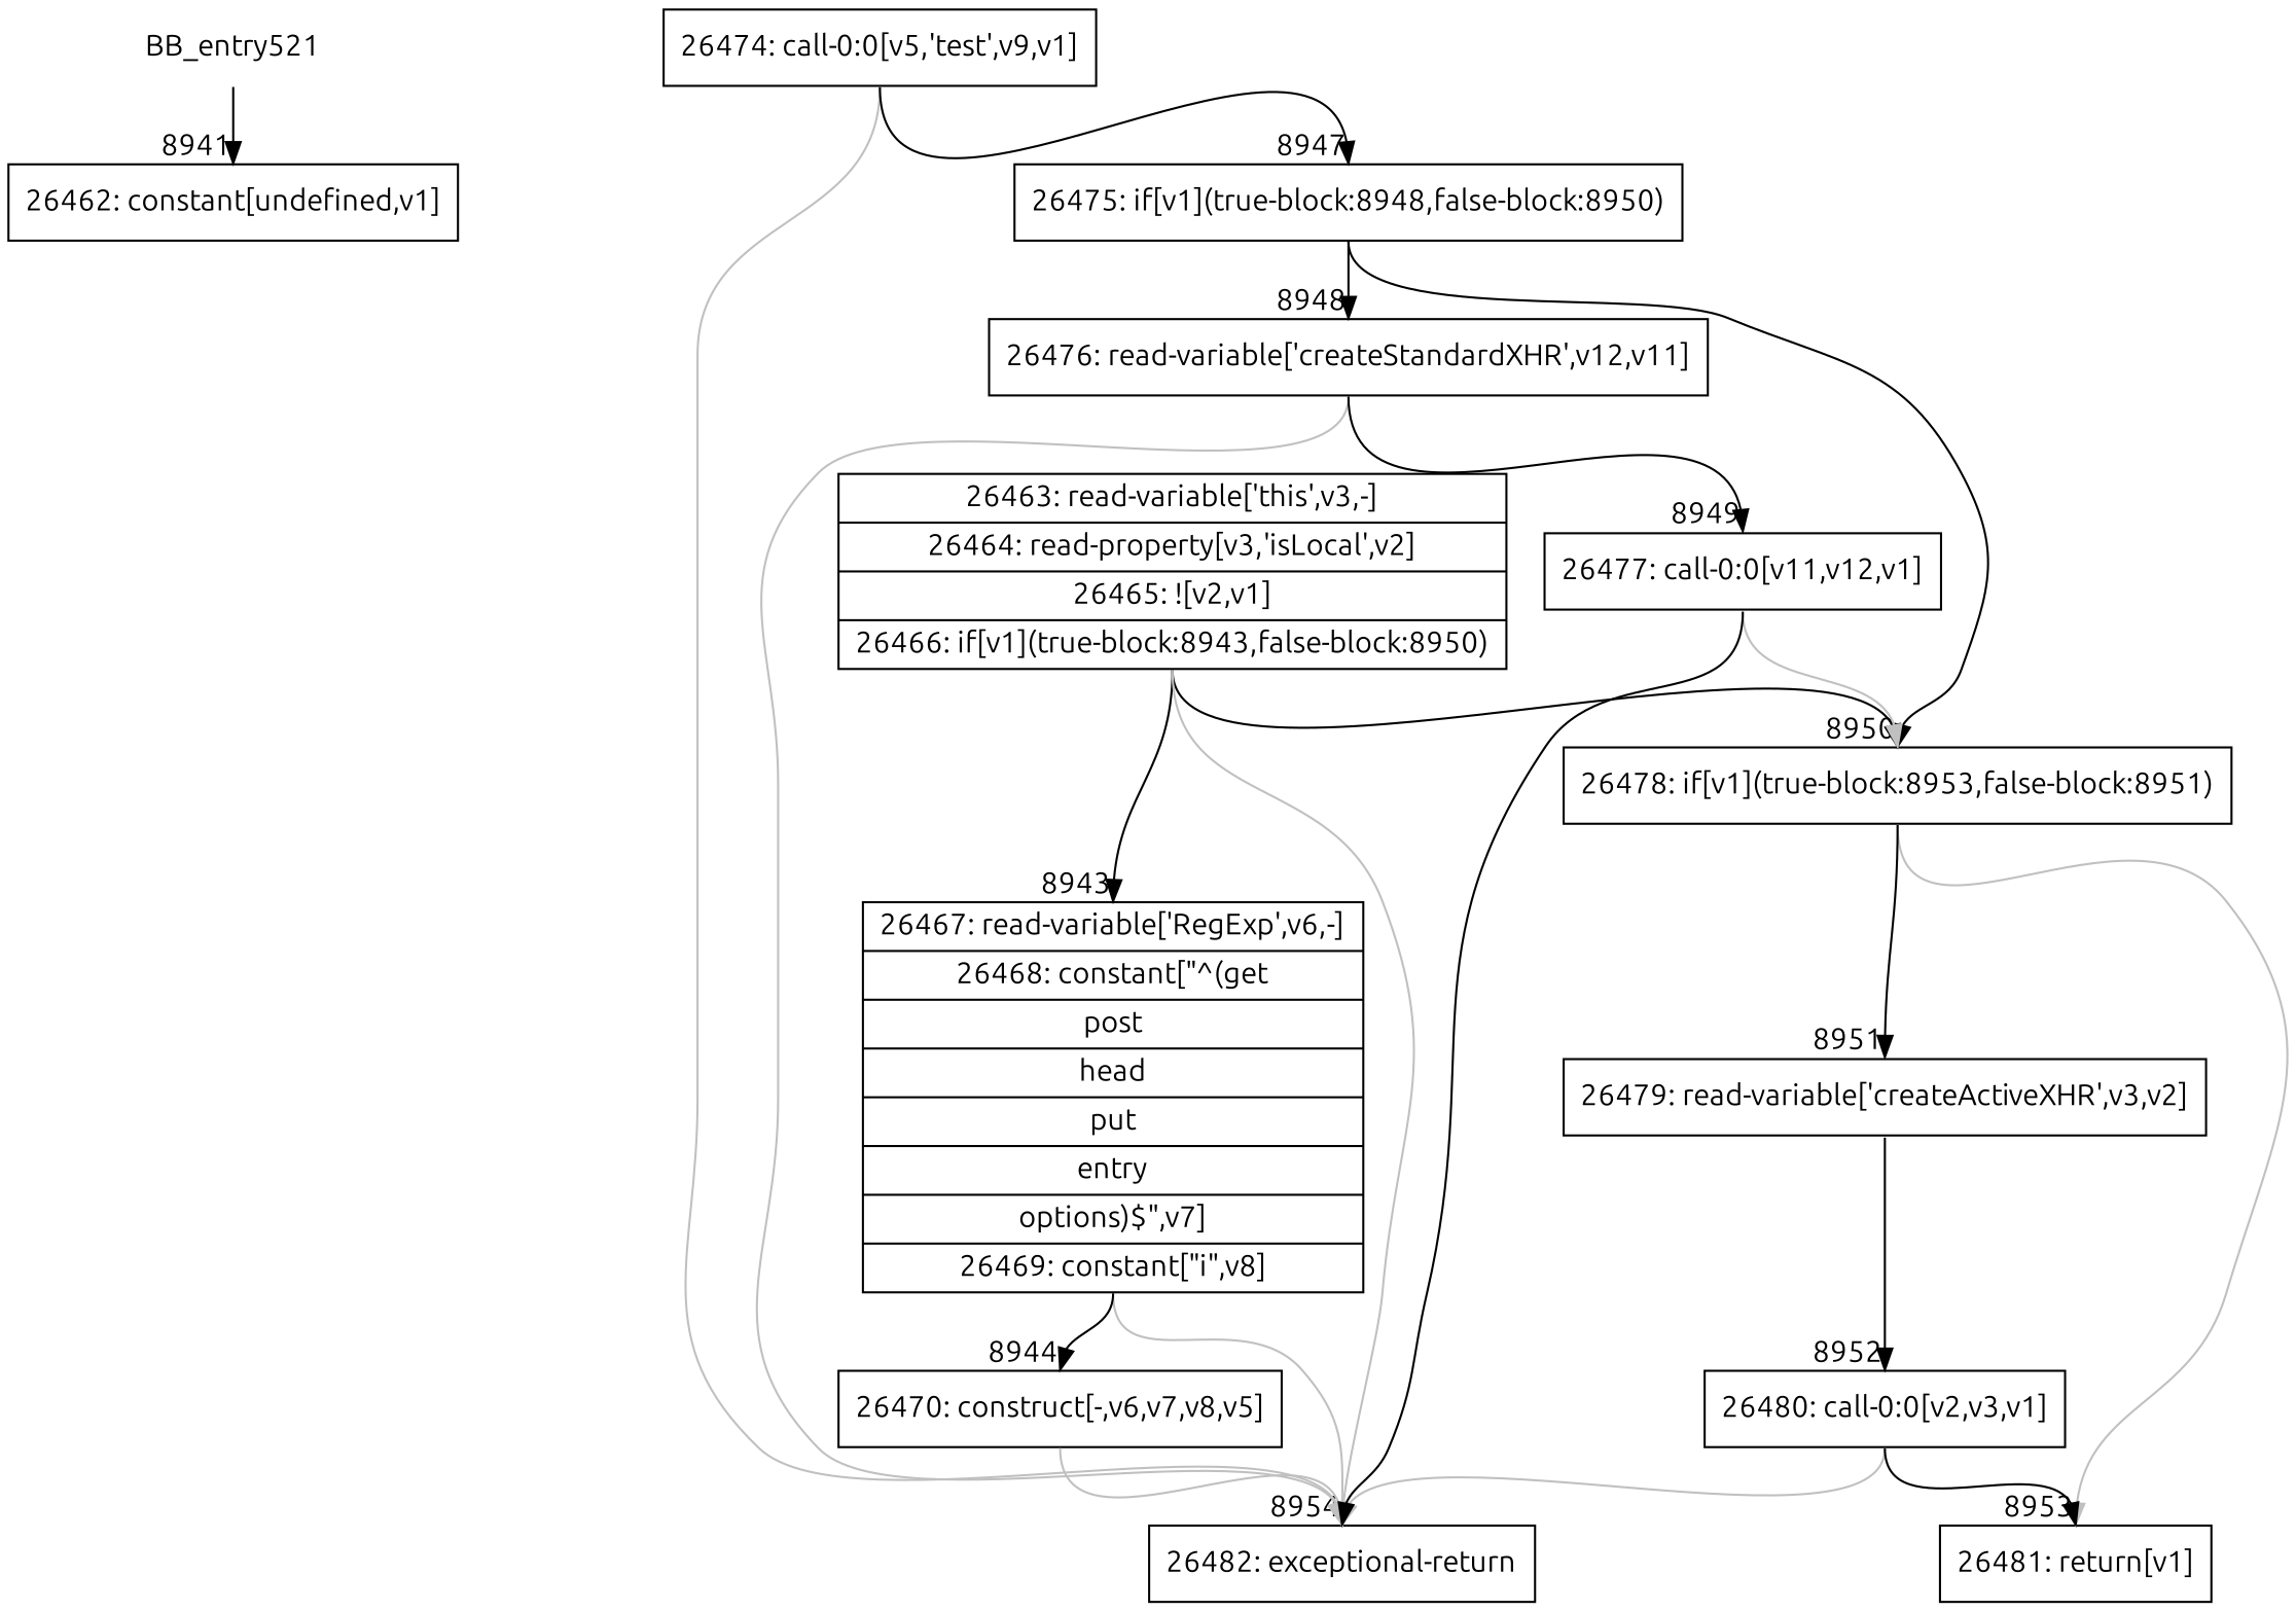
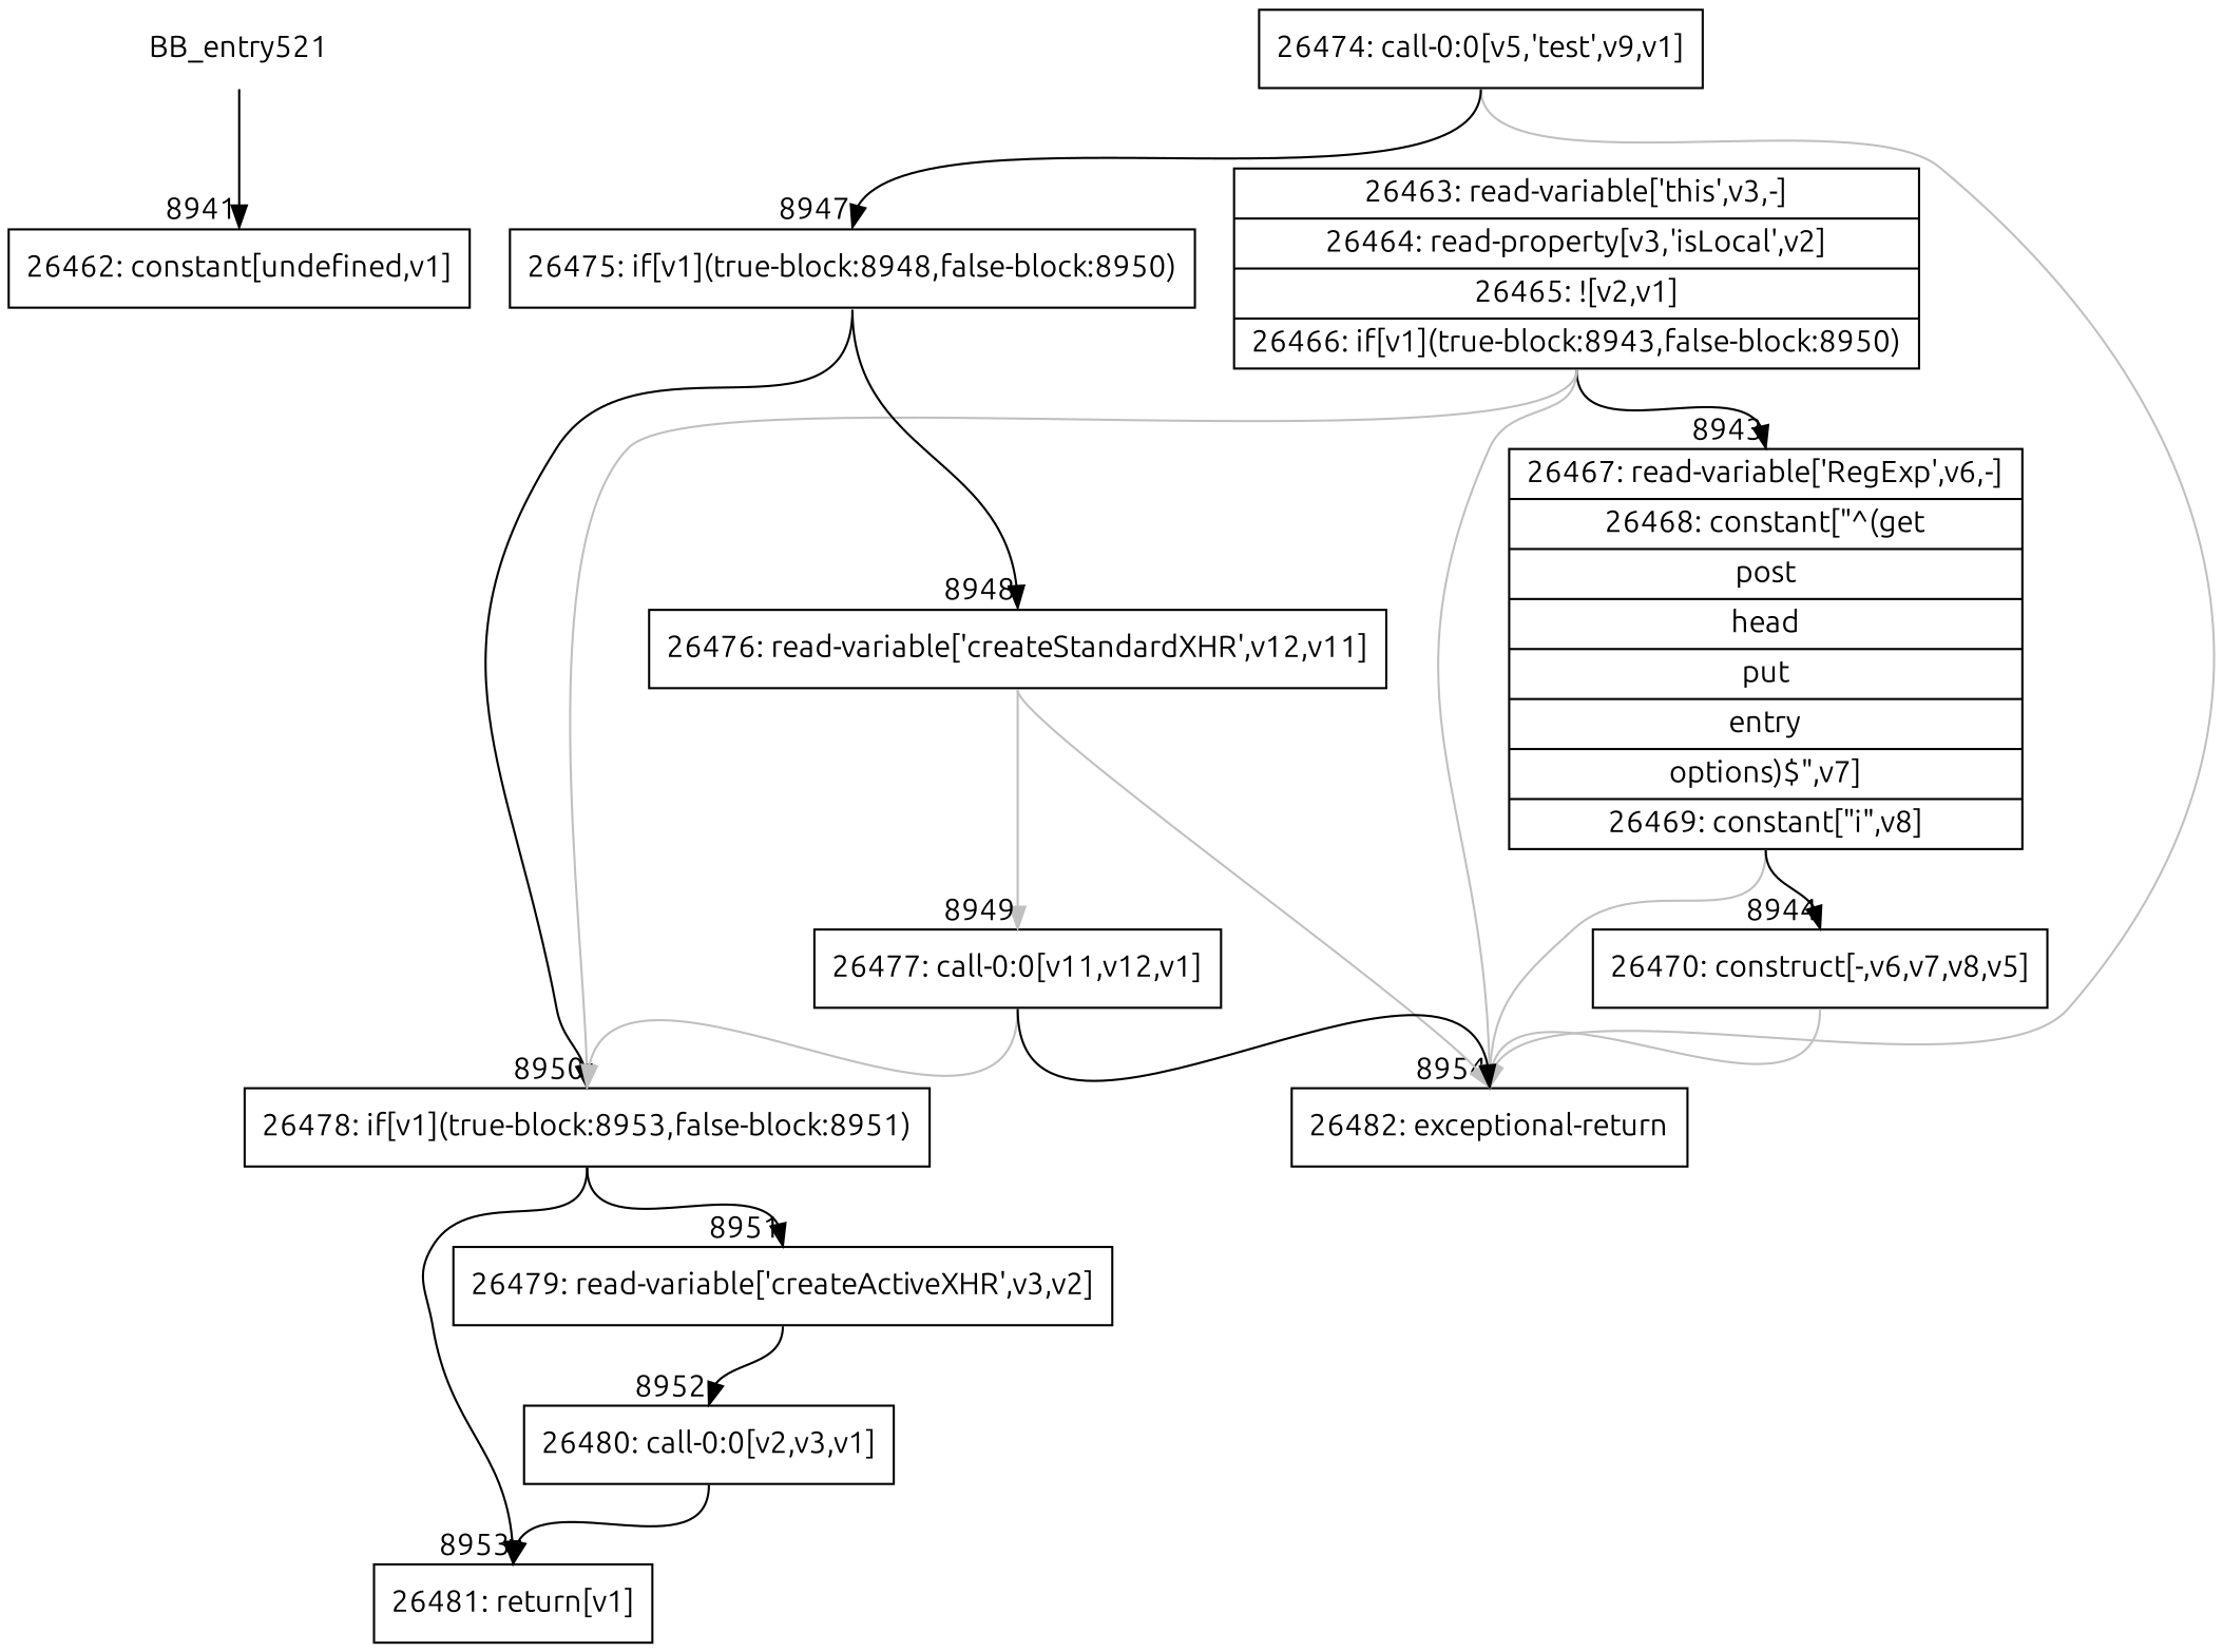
  digraph {
    fontname=Ubuntu
    rankdir=TD
    node [fontname=Ubuntu shape=record]
    edge [fontname=Ubuntu headport=n tailport=s]
    n1 [label=BB_entry521 shape=none]
    n2 [label="{26462: constant[undefined,v1]}"]
    n3 [label="{26463: read-variable['this',v3,-]|26464: read-property[v3,'isLocal',v2]|26465: ![v2,v1]|26466: if[v1](true-block:8943,false-block:8950)}"]
    n4 [label="{26478: if[v1](true-block:8953,false-block:8951)}"]
    n5 [label="{26467: read-variable['RegExp',v6,-]|26468: constant[\"^(get|post|head|put|entry|options)$\",v7]|26469: constant[\"i\",v8]}"]
    n6 [label="{26482: exceptional-return}"]
    n7 [label="{26481: return[v1]}"]
    n8 [label="{26479: read-variable['createActiveXHR',v3,v2]}"]
    n9 [label="{26470: construct[-,v6,v7,v8,v5]}"]
    n10 [label="{26480: call-0:0[v2,v3,v1]}"]
    n11 [label="{26474: call-0:0[v5,'test',v9,v1]}"]
    n12 [label="{26475: if[v1](true-block:8948,false-block:8950)}"]
    n13 [label="{26476: read-variable['createStandardXHR',v12,v11]}"]
    n14 [label="{26477: call-0:0[v11,v12,v1]}"]
    n1 -> n2 [headlabel="    8941"]
-   n3 -> n4 [headlabel="      8950"]
+   n3 -> n4 [headlabel="      8950" color=gray]
    n3 -> n5 [headlabel="      8943"]
    n3 -> n6 [color=gray headlabel="      8954"]
-   n4 -> n7 [headlabel="      8953" color=gray]
+   n4 -> n7 [headlabel="      8953"]
    n4 -> n8 [headlabel="      8951"]
    n5 -> n6 [color=gray]
    n5 -> n9 [headlabel="      8944"]
    n8 -> n10 [headlabel="      8952"]
    n9 -> n6 [color=gray]
-   n10 -> n6 [color=gray]
    n10 -> n7
    n11 -> n6 [color=gray]
    n11 -> n12 [headlabel="      8947"]
    n12 -> n4
    n12 -> n13 [headlabel="      8948"]
    n13 -> n6 [color=gray]
-   n13 -> n14 [headlabel="      8949"]
+   n13 -> n14 [headlabel="      8949" color=gray]
    n14 -> n4 [color=gray]
    n14 -> n6 [color=black]
  }
